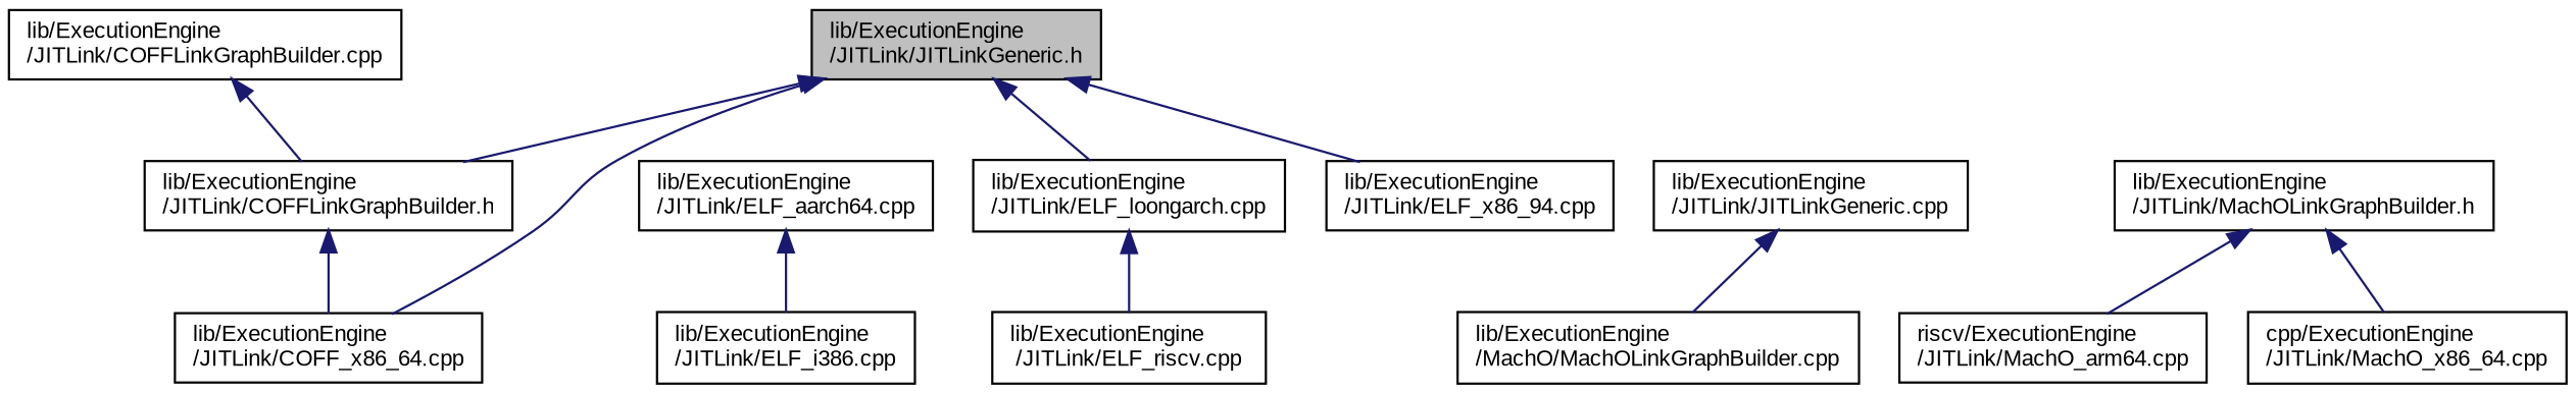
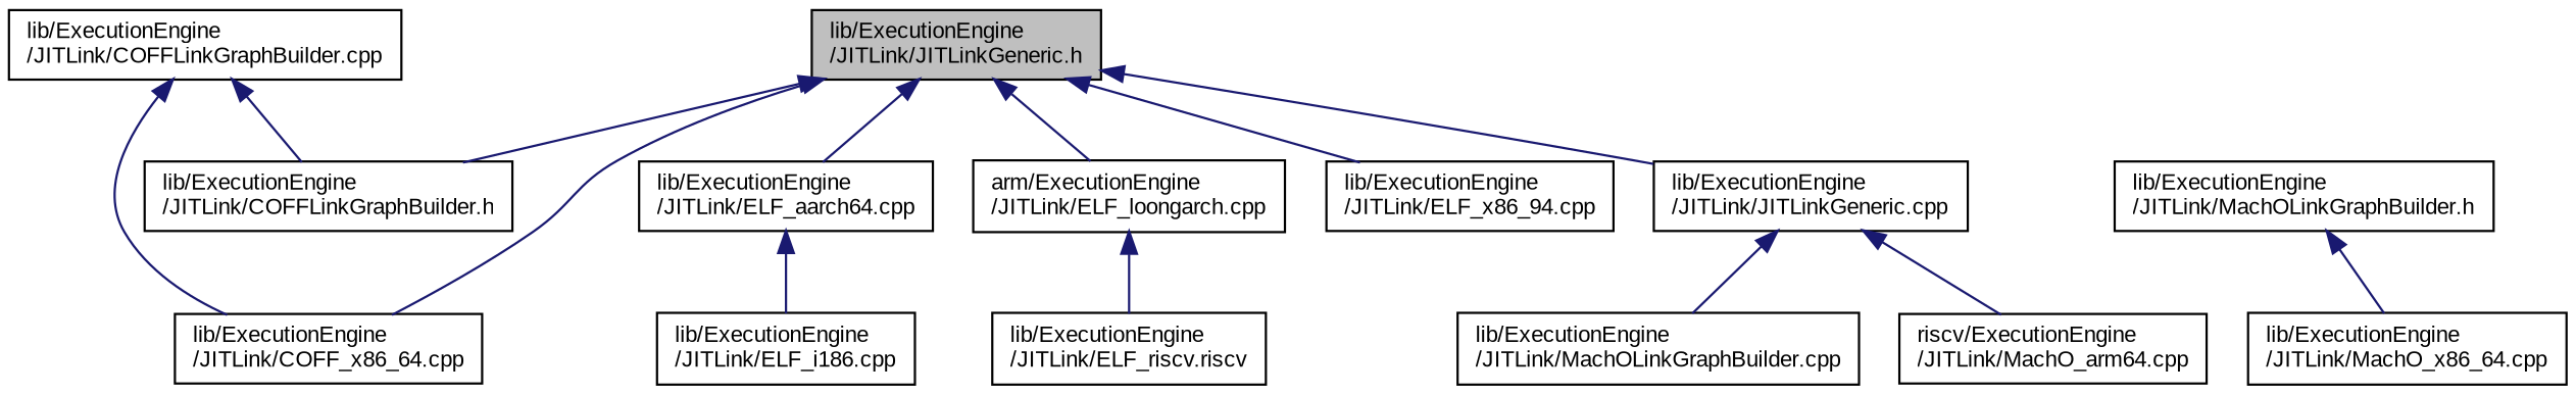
  digraph {
    fontname="Liberation Sans"
    node [color=black fontname="Liberation Sans" fontsize=10 shape=record]
    edge [color=midnightblue dir=back fontname="Liberation Sans" fontsize=10 labelfontname=Helvetica labelfontsize=10 style=solid]
    n1 [fillcolor=grey75 fontcolor=black height=0.2 label="lib/ExecutionEngine\l/JITLink/JITLinkGeneric.h" style=filled width=0.4]
    n2 [height=0.2 label="lib/ExecutionEngine\l/JITLink/COFFLinkGraphBuilder.h" width=0.4]
    n3 [height=0.2 label="lib/ExecutionEngine\l/JITLink/COFF_x86_64.cpp" width=0.4]
    n4 [height=0.2 label="lib/ExecutionEngine\l/JITLink/ELF_aarch64.cpp" width=0.4]
-   n5 [height=0.2 label="lib/ExecutionEngine\l/JITLink/ELF_loongarch.cpp" width=0.4]
+   n5 [height=0.2 label="arm/ExecutionEngine\l/JITLink/ELF_loongarch.cpp" width=0.4]
    n6 [height=0.2 label="lib/ExecutionEngine\l/JITLink/ELF_x86_94.cpp" width=0.4]
    n7 [height=0.2 label="lib/ExecutionEngine\l/JITLink/JITLinkGeneric.cpp" width=0.4]
-   n8 [height=0.2 label="lib/ExecutionEngine\l/JITLink/ELF_i386.cpp" width=0.4]
-   n9 [height=0.2 label="lib/ExecutionEngine\l/JITLink/ELF_riscv.cpp" width=0.4]
-   n10 [height=0.2 label="lib/ExecutionEngine\l/MachO/MachOLinkGraphBuilder.cpp" width=0.4]
+   n8 [height=0.2 label="lib/ExecutionEngine\l/JITLink/ELF_i186.cpp" width=0.4]
+   n9 [height=0.2 label="lib/ExecutionEngine\l/JITLink/ELF_riscv.riscv" width=0.4]
+   n10 [height=0.2 label="lib/ExecutionEngine\l/JITLink/MachOLinkGraphBuilder.cpp" width=0.4]
    n11 [height=0.2 label="lib/ExecutionEngine\l/JITLink/MachOLinkGraphBuilder.h" width=0.4]
    n12 [height=0.2 label="riscv/ExecutionEngine\l/JITLink/MachO_arm64.cpp" width=0.4]
-   n13 [height=0.2 label="cpp/ExecutionEngine\l/JITLink/MachO_x86_64.cpp" width=0.4]
+   n13 [height=0.2 label="lib/ExecutionEngine\l/JITLink/MachO_x86_64.cpp" width=0.4]
    n14 [height=0.2 label="lib/ExecutionEngine\l/JITLink/COFFLinkGraphBuilder.cpp" width=0.4]
    n1 -> n2
    n1 -> n3
+   n1 -> n4
    n1 -> n5
    n1 -> n6
-   n2 -> n3
+   n1 -> n7
+   n14 -> n3
    n4 -> n8
    n5 -> n9
    n7 -> n10
-   n11 -> n12
+   n7 -> n12
    n11 -> n13
    n14 -> n2
  }
